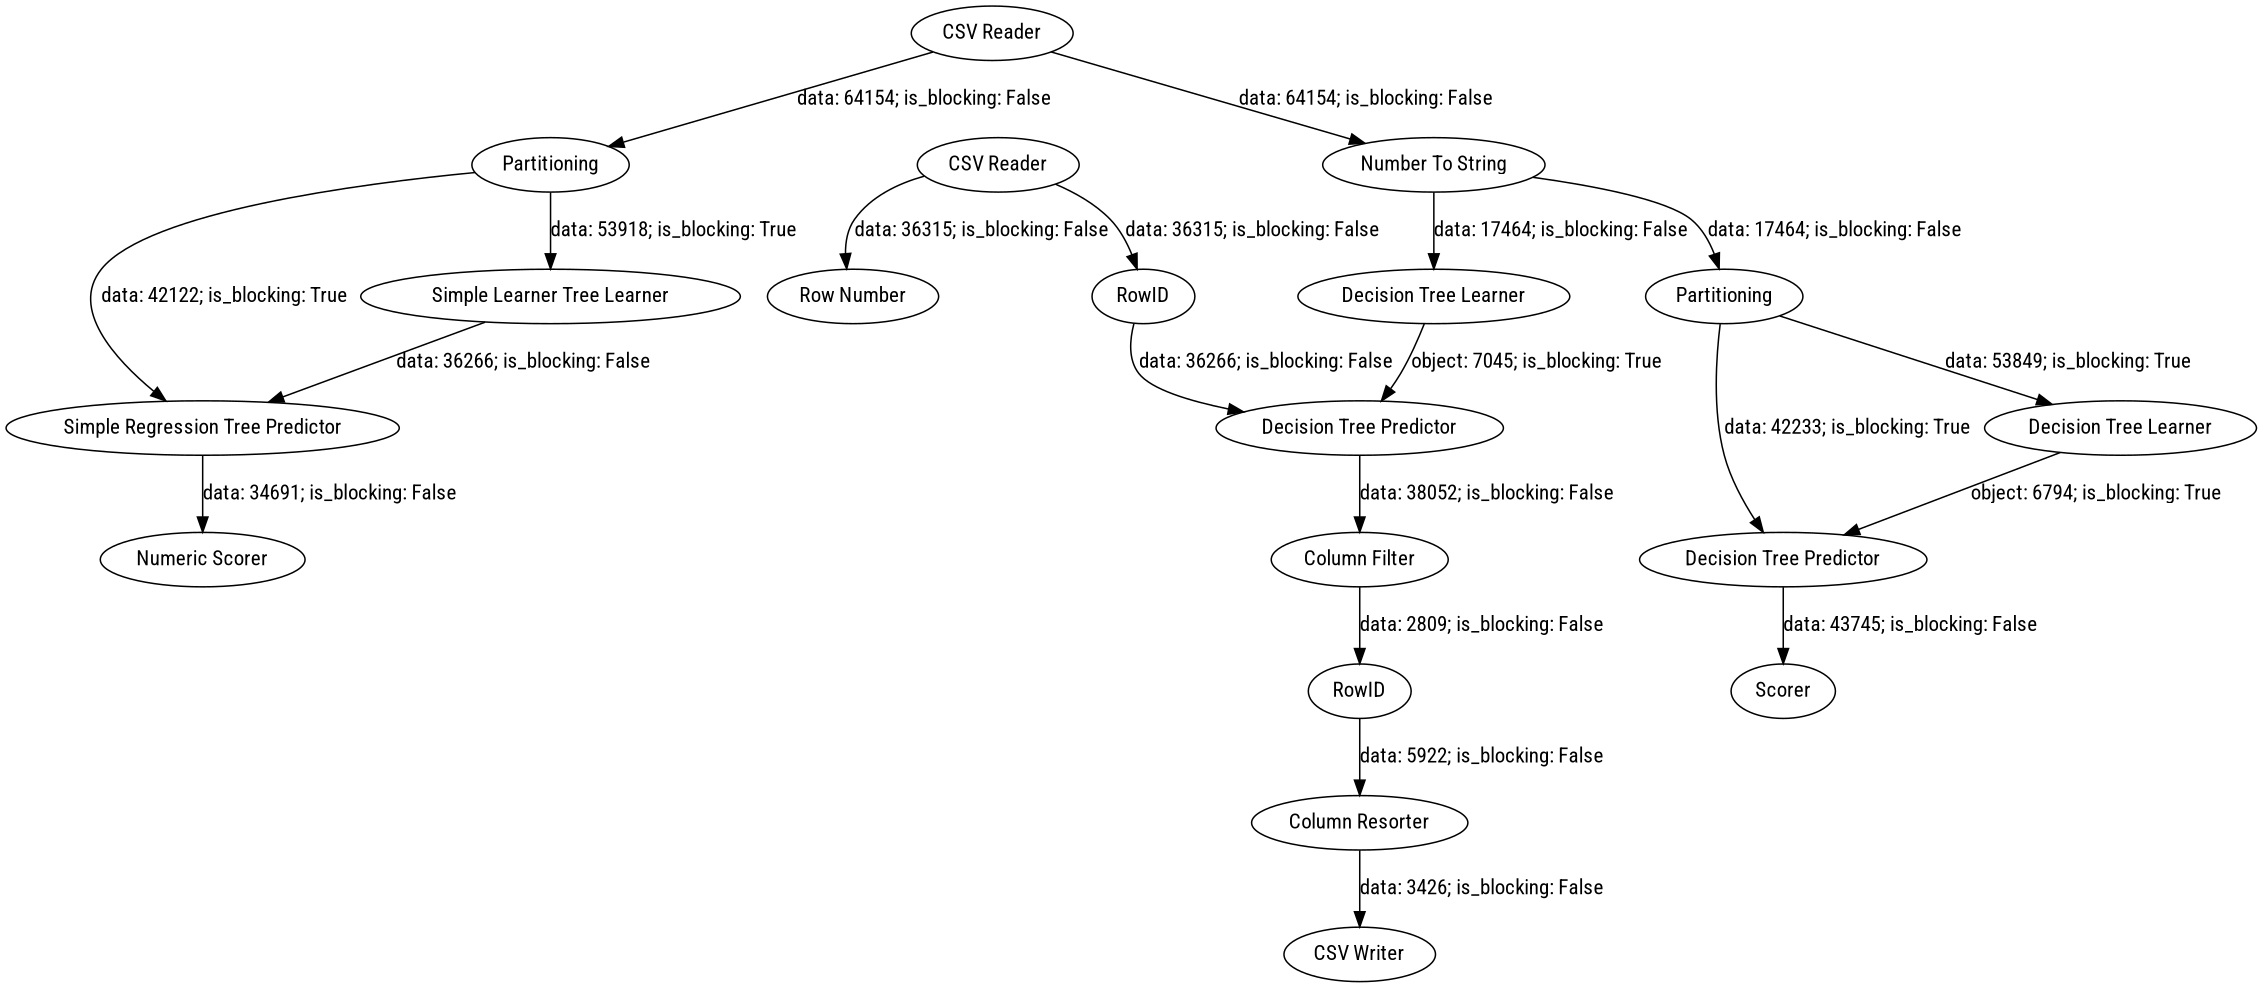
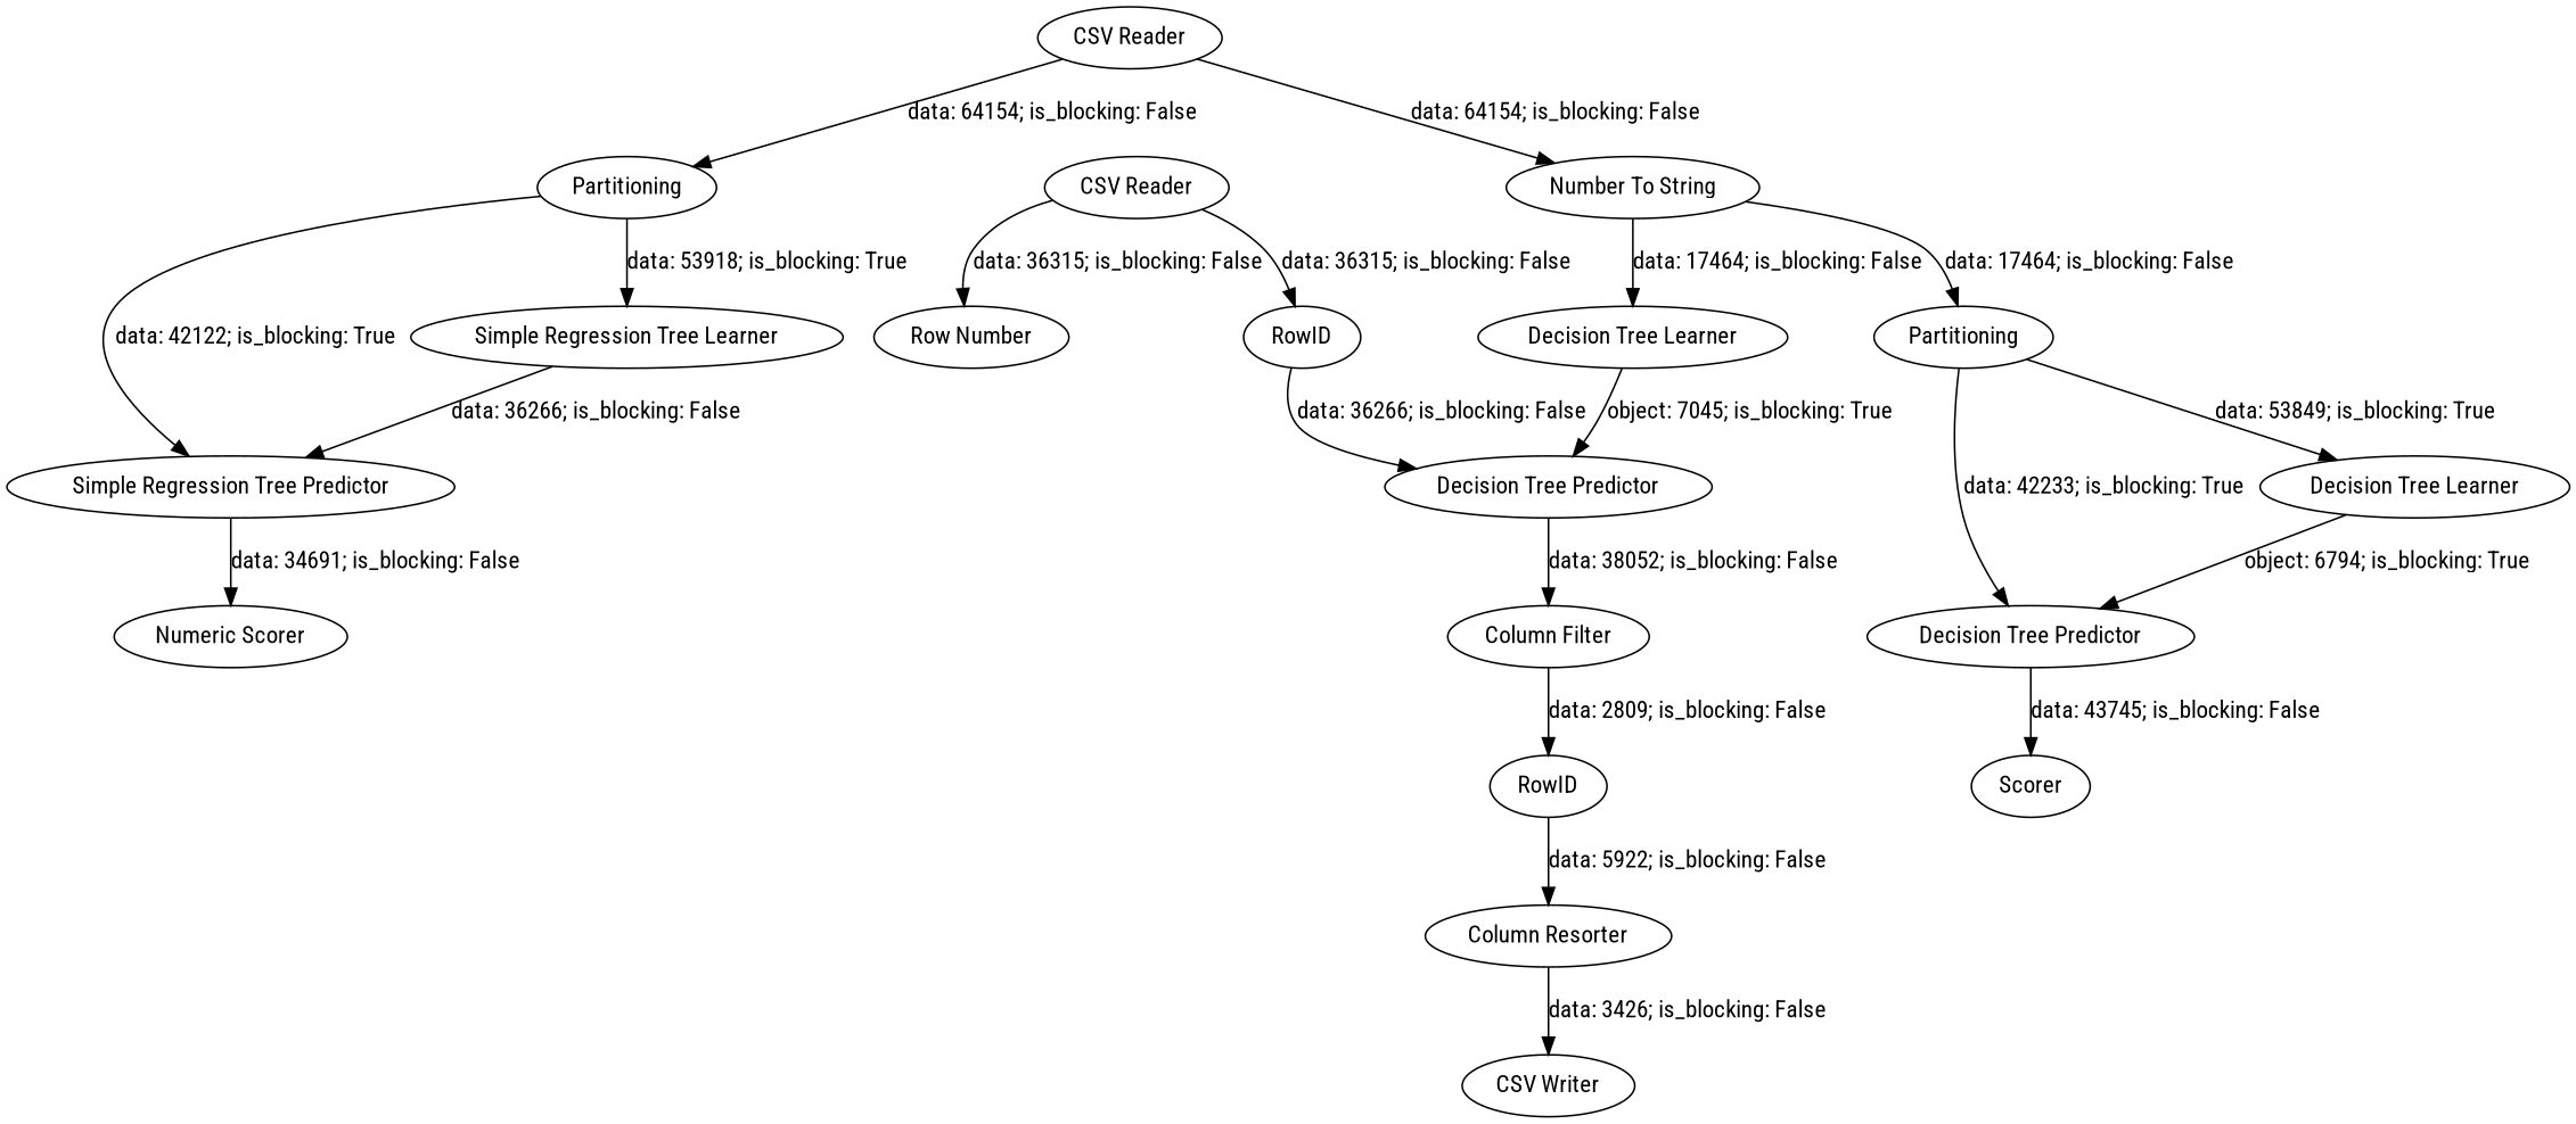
  digraph {
    fontname="Roboto Condensed"
    rankdir=TB
    node [fontname="Roboto Condensed"]
    edge [fontname="Roboto Condensed"]
    n1 [label=Partitioning]
    n2 [label="Decision Tree Predictor"]
    n3 [label="Decision Tree Learner"]
    n4 [label=Scorer]
    n5 [label="Column Resorter"]
    n6 [label="CSV Writer"]
    n7 [label="Row Number"]
    n8 [label="CSV Reader"]
    n9 [label=Partitioning]
    n10 [label="Number To String"]
-   n11 [label="Simple Learner Tree Learner"]
+   n11 [label="Simple Regression Tree Learner"]
    n12 [label="Simple Regression Tree Predictor"]
    n13 [label="Decision Tree Learner"]
    n14 [label="Decision Tree Predictor"]
    n15 [label="Column Filter"]
    n16 [label=RowID]
    n17 [label="Numeric Scorer"]
    n18 [label=RowID]
    n19 [label="CSV Reader"]
    n1 -> n2 [label="data: 42233; is_blocking: True"]
    n1 -> n3 [label="data: 53849; is_blocking: True"]
    n2 -> n4 [label="data: 43745; is_blocking: False"]
    n3 -> n2 [label="object: 6794; is_blocking: True"]
    n5 -> n6 [label="data: 3426; is_blocking: False"]
    n8 -> n9 [label="data: 64154; is_blocking: False"]
    n8 -> n10 [label="data: 64154; is_blocking: False"]
    n9 -> n11 [label="data: 53918; is_blocking: True"]
    n9 -> n12 [label="data: 42122; is_blocking: True"]
    n10 -> n1 [label="data: 17464; is_blocking: False"]
    n10 -> n13 [label="data: 17464; is_blocking: False"]
    n11 -> n12 [label="data: 36266; is_blocking: False"]
    n12 -> n17 [label="data: 34691; is_blocking: False"]
    n13 -> n14 [label="object: 7045; is_blocking: True"]
    n14 -> n15 [label="data: 38052; is_blocking: False"]
    n15 -> n16 [label="data: 2809; is_blocking: False"]
    n16 -> n5 [label="data: 5922; is_blocking: False"]
    n18 -> n14 [label="data: 36266; is_blocking: False"]
    n19 -> n7 [label="data: 36315; is_blocking: False"]
    n19 -> n18 [label="data: 36315; is_blocking: False"]
  }
